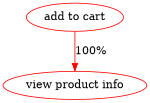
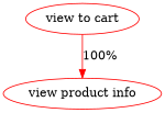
  digraph {
    node [color=red shape=oval]
-   n1 [label="add to cart"]
+   n1 [label="view to cart"]
    n2 [label="view product info"]
    n1 -> n2 [color=red label="100%" shape=oval]
  }
